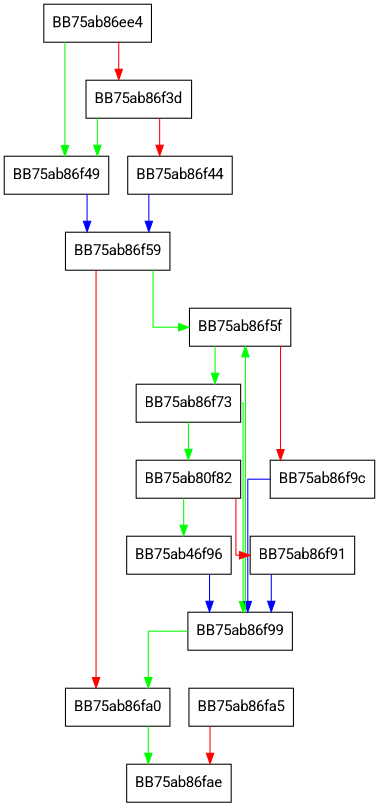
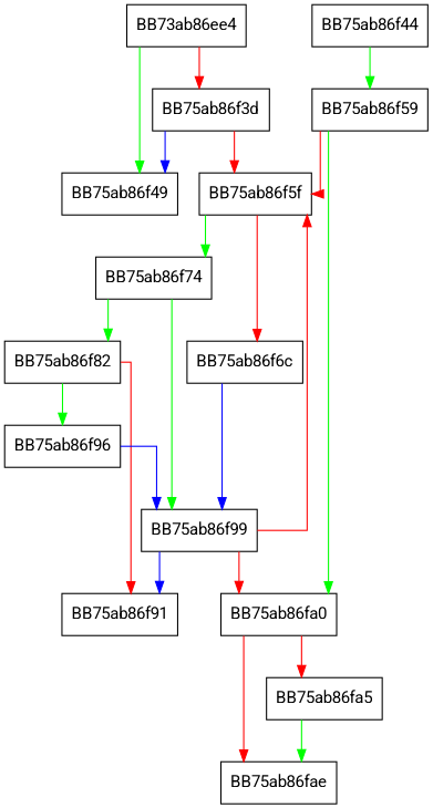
  digraph {
    fontname=Roboto
    splines=ortho
    node [fontname=Roboto shape=box]
    edge [color=green fontname=Roboto]
-   BB75ab86ee4
+   BB75ab86ee4 [label=BB73ab86ee4]
    BB75ab86f49
    BB75ab86f3d
    BB75ab86f59
    BB75ab86f44
    BB75ab86fa0
    BB75ab86f5f
    BB75ab86fae
    BB75ab86fa5
-   BB75ab86f73
-   BB75ab86f6c [label=BB75ab86f9c]
+   BB75ab86f73 [label=BB75ab86f74]
+   BB75ab86f6c
    BB75ab86f99
-   BB75ab86f82 [label=BB75ab80f82]
-   BB75ab86f96 [label=BB75ab46f96]
+   BB75ab86f82
+   BB75ab86f96
    BB75ab86f91
    BB75ab86ee4 -> BB75ab86f49
    BB75ab86ee4 -> BB75ab86f3d [color=red]
-   BB75ab86f49 -> BB75ab86f59 [color=blue]
-   BB75ab86f3d -> BB75ab86f49
-   BB75ab86f3d -> BB75ab86f44 [color=red]
-   BB75ab86f59 -> BB75ab86fa0 [color=red]
-   BB75ab86f59 -> BB75ab86f5f
-   BB75ab86f44 -> BB75ab86f59 [color=blue]
-   BB75ab86fa0 -> BB75ab86fae
+   BB75ab86f3d -> BB75ab86f49 [color=blue]
+   BB75ab86f3d -> BB75ab86f5f [color=red]
+   BB75ab86f59 -> BB75ab86fa0
+   BB75ab86f59 -> BB75ab86f5f [color=red]
+   BB75ab86f44 -> BB75ab86f59
+   BB75ab86fa0 -> BB75ab86fae [color=red]
+   BB75ab86fa0 -> BB75ab86fa5 [color=red]
    BB75ab86f5f -> BB75ab86f73
    BB75ab86f5f -> BB75ab86f6c [color=red]
-   BB75ab86fa5 -> BB75ab86fae [color=red]
+   BB75ab86fa5 -> BB75ab86fae
    BB75ab86f73 -> BB75ab86f99
    BB75ab86f73 -> BB75ab86f82
    BB75ab86f6c -> BB75ab86f99 [color=blue]
-   BB75ab86f99 -> BB75ab86fa0
-   BB75ab86f99 -> BB75ab86f5f
+   BB75ab86f99 -> BB75ab86fa0 [color=red]
+   BB75ab86f99 -> BB75ab86f5f [color=red]
    BB75ab86f82 -> BB75ab86f96
    BB75ab86f82 -> BB75ab86f91 [color=red]
    BB75ab86f96 -> BB75ab86f99 [color=blue]
-   BB75ab86f91 -> BB75ab86f99 [color=blue]
+   BB75ab86f99 -> BB75ab86f91 [color=blue]
  }
